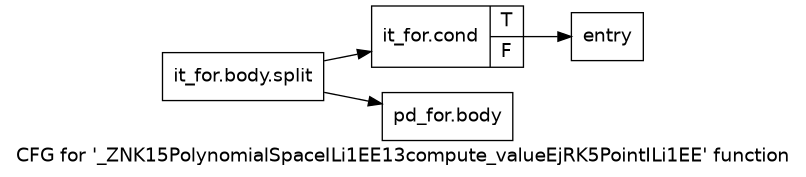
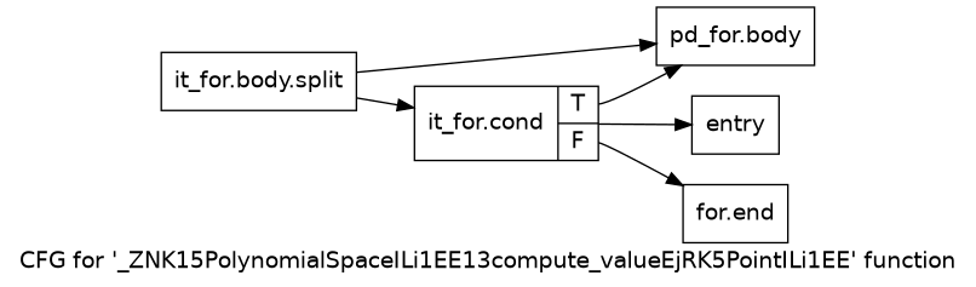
  digraph {
    fontname="DejaVu Sans"
    label="CFG for '_ZNK15PolynomialSpaceILi1EE13compute_valueEjRK5PointILi1EE' function"
    rankdir=LR
    node [fontname="DejaVu Sans" shape=record]
    edge [fontname="DejaVu Sans"]
    n1 [label="{entry}"]
    n2 [label="{it_for.cond|{<s0>T|<s1>F}}"]
    n3 [label="{pd_for.body}"]
+   n4 [label="{for.end}"]
    n5 [label="{it_for.body.split}"]
    n2 -> n1
+   n2 -> n3 [tailport=s0]
+   n2 -> n4 [tailport=s1]
    n5 -> n2
    n5 -> n3
  }
